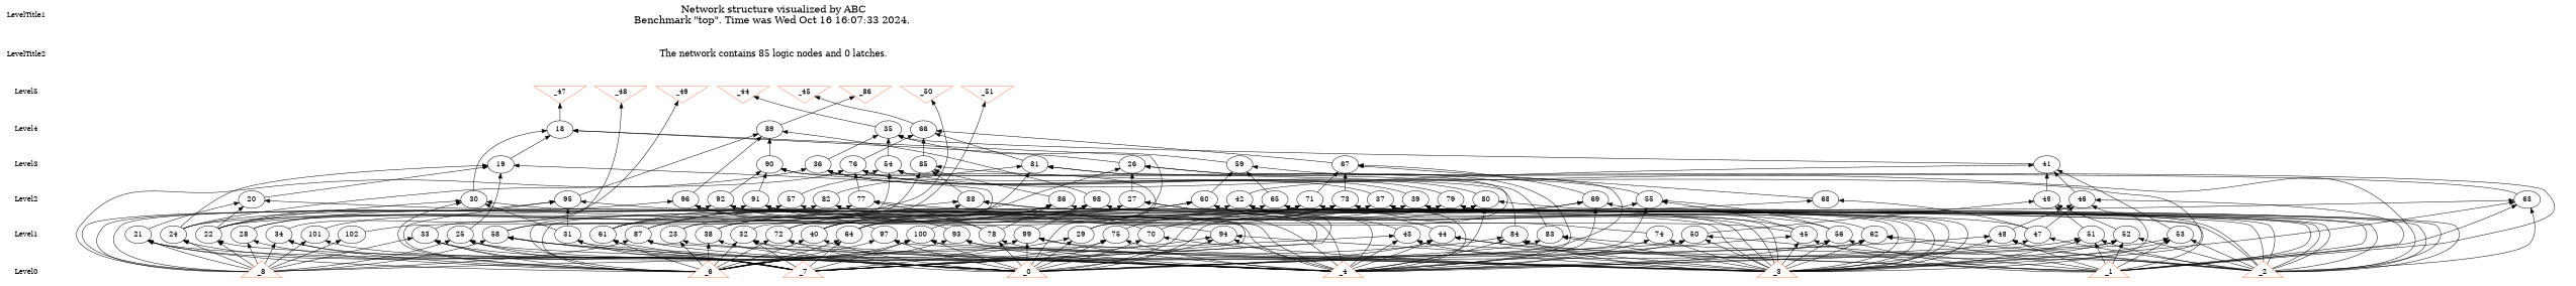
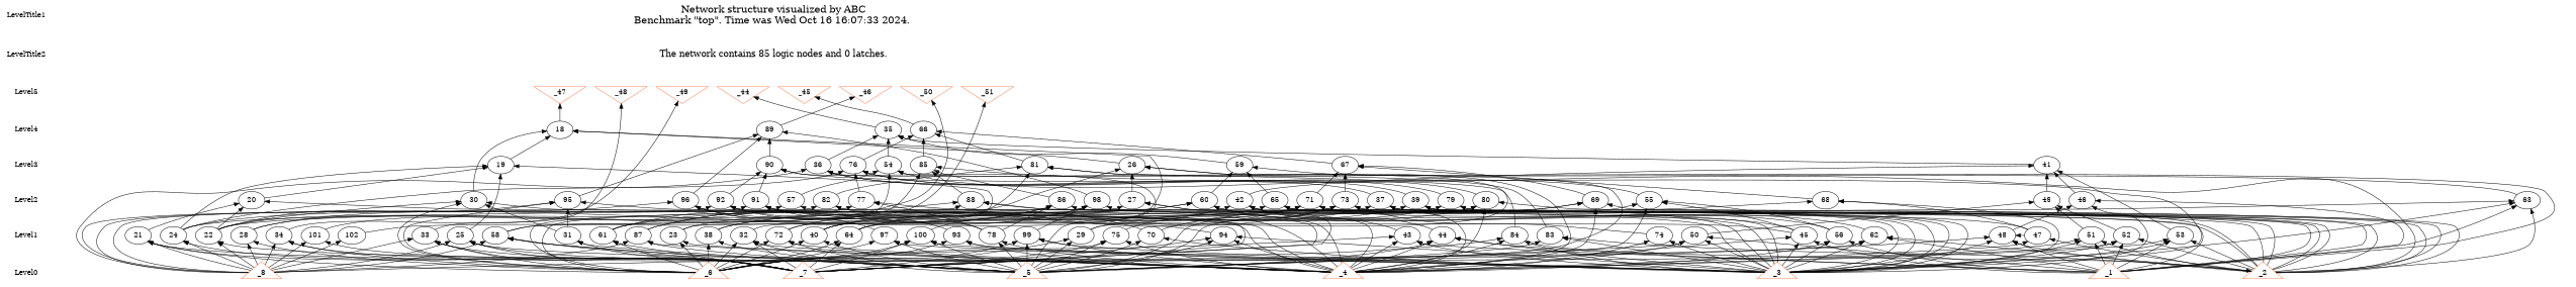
  digraph {
    node [shape=ellipse]
    edge [dir=back style=solid]
    LevelTitle1 [shape=plaintext]
    LevelTitle2 [shape=plaintext]
    Level5 [shape=plaintext]
    Level4 [shape=plaintext]
    Level3 [shape=plaintext]
    Level2 [shape=plaintext]
    Level1 [shape=plaintext]
    Level0 [shape=plaintext]
    n9 [fontname="Times-Roman" fontsize=20 label="Network structure visualized by ABC\nBenchmark \"top\". Time was Wed Oct 16 16:07:33 2024. " shape=plaintext]
    n10 [fontname="Times-Roman" fontsize=18 label="The network contains 85 logic nodes and 0 latches.\n" shape=plaintext]
    n11 [color=coral fillcolor=coral label=_47 shape=invtriangle]
    n12 [color=coral fillcolor=coral label=_48 shape=invtriangle]
    n13 [color=coral fillcolor=coral label=_49 shape=invtriangle]
    n14 [color=coral fillcolor=coral label=_44 shape=invtriangle]
    n15 [color=coral fillcolor=coral label=_45 shape=invtriangle]
-   n16 [color=coral fillcolor=coral label=_86 shape=invtriangle]
+   n16 [color=coral fillcolor=coral label=_46 shape=invtriangle]
    n17 [color=coral fillcolor=coral label=_50 shape=invtriangle]
    n18 [color=coral fillcolor=coral label=_51 shape=invtriangle]
    n19 [label="18\n"]
    n20 [label="35\n"]
    n21 [label="66\n"]
    n22 [label="89\n"]
    n23 [label="19\n"]
    n24 [label="26\n"]
    n25 [label="36\n"]
    n26 [label="41\n"]
    n27 [label="54\n"]
    n28 [label="59\n"]
    n29 [label="67\n"]
    n30 [label="76\n"]
    n31 [label="81\n"]
    n32 [label="85\n"]
    n33 [label="90\n"]
    n34 [label="20\n"]
    n35 [label="27\n"]
    n36 [label="30\n"]
    n37 [label="37\n"]
    n38 [label="39\n"]
    n39 [label="42\n"]
    n40 [label="46\n"]
    n41 [label="49\n"]
    n42 [label="55\n"]
    n43 [label="57\n"]
    n44 [label="60\n"]
    n45 [label="63\n"]
    n46 [label="65\n"]
    n47 [label="68\n"]
    n48 [label="69\n"]
    n49 [label="71\n"]
    n50 [label="73\n"]
    n51 [label="77\n"]
    n52 [label="79\n"]
    n53 [label="80\n"]
    n54 [label="82\n"]
    n55 [label="86\n"]
    n56 [label="88\n"]
    n57 [label="91\n"]
    n58 [label="92\n"]
    n59 [label="95\n"]
    n60 [label="96\n"]
    n61 [label="98\n"]
    n62 [label="21\n"]
    n63 [label="22\n"]
    n64 [label="23\n"]
    n65 [label="24\n"]
    n66 [label="25\n"]
    n67 [label="28\n"]
    n68 [label="29\n"]
    n69 [label="31\n"]
    n70 [label="32\n"]
    n71 [label="33\n"]
    n72 [label="34\n"]
    n73 [label="38\n"]
    n74 [label="40\n"]
    n75 [label="43\n"]
    n76 [label="44\n"]
    n77 [label="45\n"]
    n78 [label="47\n"]
    n79 [label="48\n"]
    n80 [label="50\n"]
    n81 [label="51\n"]
    n82 [label="52\n"]
    n83 [label="53\n"]
    n84 [label="56\n"]
    n85 [label="58\n"]
    n86 [label="61\n"]
    n87 [label="62\n"]
    n88 [label="64\n"]
    n89 [label="70\n"]
    n90 [label="72\n"]
    n91 [label="74\n"]
    n92 [label="75\n"]
    n93 [label="78\n"]
    n94 [label="83\n"]
    n95 [label="84\n"]
    n96 [label="87\n"]
    n97 [label="93\n"]
    n98 [label="94\n"]
    n99 [label="97\n"]
    n100 [label="99\n"]
    n101 [label="100\n"]
    n102 [label="101\n"]
    n103 [label="102\n"]
    n104 [color=coral fillcolor=coral label=_8 shape=triangle]
    n105 [color=coral fillcolor=coral label=_7 shape=triangle]
    n106 [color=coral fillcolor=coral label=_6 shape=triangle]
-   n107 [color=coral fillcolor=coral label=_0 shape=triangle]
+   n107 [color=coral fillcolor=coral label=_5 shape=triangle]
    n108 [color=coral fillcolor=coral label=_4 shape=triangle]
    n109 [color=coral fillcolor=coral label=_3 shape=triangle]
    n110 [color=coral fillcolor=coral label=_2 shape=triangle]
    n111 [color=coral fillcolor=coral label=_1 shape=triangle]
    subgraph sub_1 {
      LevelTitle1
      LevelTitle2
      Level5
      Level4
      Level3
      Level2
      Level1
      Level0
    }
    subgraph sub_2 {
      rank=same
      LevelTitle1
      n9
    }
    subgraph sub_3 {
      rank=same
      LevelTitle2
      n10
    }
    subgraph sub_4 {
      rank=same
      Level5
      n11
      n12
      n13
      n14
      n15
      n16
      n17
      n18
    }
    subgraph sub_5 {
      rank=same
      Level4
      n19
      n20
      n21
      n22
    }
    subgraph sub_6 {
      rank=same
      Level3
      n23
      n24
      n25
      n26
      n27
      n28
      n29
      n30
      n31
      n32
      n33
    }
    subgraph sub_7 {
      rank=same
      Level2
      n34
      n35
      n36
      n37
      n38
      n39
      n40
      n41
      n42
      n43
      n44
      n45
      n46
      n47
      n48
      n49
      n50
      n51
      n52
      n53
      n54
      n55
      n56
      n57
      n58
      n59
      n60
      n61
    }
    subgraph sub_8 {
      rank=same
      Level1
      n62
      n63
      n64
      n65
      n66
      n67
      n68
      n69
      n70
      n71
      n72
      n73
      n74
      n75
      n76
      n77
      n78
      n79
      n80
      n81
      n82
      n83
      n84
      n85
      n86
      n87
      n88
      n89
      n90
      n91
      n92
      n93
      n94
      n95
      n96
      n97
      n98
      n99
      n100
      n101
      n102
      n103
    }
    subgraph sub_9 {
      rank=same
      Level0
      n104
      n105
      n106
      n107
      n108
      n109
      n110
      n111
    }
    LevelTitle1 -> LevelTitle2 [style=invis]
    LevelTitle2 -> Level5 [style=invis]
    Level5 -> Level4 [style=invis]
    Level4 -> Level3 [style=invis]
    Level3 -> Level2 [style=invis]
    Level2 -> Level1 [style=invis]
    Level1 -> Level0 [style=invis]
    n9 -> n10 [style=invis]
    n10 -> n11 [style=invis]
    n10 -> n12 [style=invis]
    n10 -> n13 [style=invis]
    n10 -> n14 [style=invis]
    n10 -> n15 [style=invis]
    n10 -> n16 [style=invis]
    n10 -> n17 [style=invis]
    n10 -> n18 [style=invis]
    n11 -> n12 [style=invis]
    n11 -> n19
    n12 -> n13 [style=invis]
    n12 -> n71
    n13 -> n14 [style=invis]
    n13 -> n72
    n14 -> n15 [style=invis]
    n14 -> n20
    n15 -> n16 [style=invis]
    n15 -> n21
    n16 -> n17 [style=invis]
    n16 -> n22
    n17 -> n18 [style=invis]
    n17 -> n102
    n18 -> n103
    n19 -> n23
    n19 -> n24
    n19 -> n36
    n19 -> n70
    n20 -> n25
    n20 -> n26
    n20 -> n27
    n20 -> n28
    n21 -> n29
    n21 -> n30
    n21 -> n31
    n21 -> n32
    n22 -> n33
    n22 -> n59
    n22 -> n60
    n22 -> n61
    n23 -> n34
    n23 -> n64
    n23 -> n65
    n23 -> n66
    n24 -> n35
    n24 -> n68
    n24 -> n106
    n24 -> n108
    n25 -> n37
    n25 -> n38
    n25 -> n104
    n25 -> n105
    n26 -> n39
    n26 -> n40
    n26 -> n41
    n26 -> n83
    n27 -> n42
    n27 -> n43
    n27 -> n85
    n27 -> n111
    n28 -> n44
    n28 -> n45
    n28 -> n46
    n29 -> n47
    n29 -> n48
    n29 -> n49
    n29 -> n50
    n30 -> n51
    n30 -> n52
    n30 -> n53
    n30 -> n65
    n31 -> n54
    n31 -> n86
    n31 -> n94
    n31 -> n95
    n32 -> n55
    n32 -> n56
    n32 -> n85
    n32 -> n110
    n33 -> n57
    n33 -> n58
    n33 -> n90
    n33 -> n109
    n34 -> n62
    n34 -> n63
    n34 -> n108
    n35 -> n67
    n35 -> n105
    n35 -> n108
    n36 -> n63
    n36 -> n69
    n36 -> n106
    n36 -> n108
    n37 -> n73
    n37 -> n109
    n37 -> n110
    n37 -> n111
    n38 -> n74
    n38 -> n109
    n38 -> n110
    n38 -> n111
    n39 -> n74
    n39 -> n75
    n39 -> n76
    n39 -> n77
-   n40 -> n78
+   n79 -> n78
    n40 -> n79
    n40 -> n109
    n40 -> n111
    n41 -> n80
    n41 -> n81
    n41 -> n82
    n42 -> n77
    n42 -> n84
    n42 -> n105
    n42 -> n107
    n43 -> n63
    n43 -> n77
    n44 -> n73
    n44 -> n84
    n44 -> n86
    n44 -> n87
    n45 -> n88
    n45 -> n109
    n45 -> n110
    n45 -> n111
    n46 -> n65
    n46 -> n108
    n46 -> n109
    n46 -> n111
    n47 -> n78
    n47 -> n107
+   n47 -> n109
    n48 -> n68
    n48 -> n89
    n48 -> n108
    n48 -> n110
    n49 -> n64
    n49 -> n90
    n49 -> n109
    n49 -> n110
    n50 -> n88
    n50 -> n91
    n50 -> n92
    n50 -> n110
    n51 -> n67
    n51 -> n93
    n51 -> n110
    n52 -> n74
    n52 -> n109
    n52 -> n110
    n53 -> n88
    n53 -> n107
    n53 -> n108
    n53 -> n110
    n54 -> n78
    n54 -> n104
    n54 -> n109
    n55 -> n86
    n55 -> n93
    n55 -> n96
    n55 -> n110
    n56 -> n63
    n56 -> n106
    n56 -> n108
    n56 -> n110
    n57 -> n93
    n57 -> n104
    n57 -> n105
    n57 -> n109
    n58 -> n97
    n58 -> n98
    n58 -> n104
    n58 -> n105
    n59 -> n63
    n59 -> n69
    n59 -> n106
    n59 -> n109
    n60 -> n65
    n60 -> n89
    n60 -> n99
    n60 -> n108
    n61 -> n96
    n61 -> n100
    n61 -> n101
    n61 -> n109
    n62 -> n104
    n62 -> n105
    n62 -> n106
    n62 -> n108
    n63 -> n104
    n63 -> n107
    n64 -> n106
    n64 -> n108
    n65 -> n104
    n65 -> n105
    n66 -> n104
    n66 -> n105
    n66 -> n107
    n66 -> n108
    n67 -> n104
    n67 -> n106
    n68 -> n105
    n68 -> n107
    n69 -> n105
    n69 -> n107
    n70 -> n105
    n70 -> n106
    n70 -> n107
    n70 -> n108
    n71 -> n104
    n71 -> n105
    n71 -> n106
    n71 -> n107
    n72 -> n104
    n72 -> n105
    n72 -> n106
    n73 -> n106
    n73 -> n107
    n74 -> n106
    n74 -> n107
    n75 -> n106
    n75 -> n108
    n75 -> n109
    n75 -> n111
    n76 -> n107
    n76 -> n108
    n76 -> n109
    n76 -> n111
    n77 -> n108
    n77 -> n109
    n77 -> n111
    n78 -> n108
    n78 -> n110
    n79 -> n107
    n79 -> n109
    n79 -> n110
    n79 -> n111
    n80 -> n107
    n80 -> n108
    n80 -> n109
    n80 -> n111
    n81 -> n107
    n81 -> n109
    n81 -> n110
    n81 -> n111
    n82 -> n108
    n82 -> n109
    n82 -> n110
    n82 -> n111
    n83 -> n108
    n83 -> n109
    n83 -> n110
    n83 -> n111
    n84 -> n108
    n84 -> n109
    n84 -> n111
    n85 -> n104
    n85 -> n105
    n85 -> n108
    n85 -> n109
    n86 -> n105
    n86 -> n106
    n87 -> n104
    n87 -> n109
    n87 -> n110
    n87 -> n111
    n88 -> n105
    n88 -> n106
    n89 -> n107
    n89 -> n109
    n90 -> n106
    n90 -> n107
    n90 -> n108
    n91 -> n108
    n91 -> n109
    n92 -> n105
    n92 -> n107
    n92 -> n108
    n93 -> n107
    n93 -> n108
    n94 -> n107
    n94 -> n109
    n94 -> n110
    n95 -> n106
    n95 -> n108
    n95 -> n109
-   n95 -> n110
+   n110 -> n95
    n96 -> n104
    n96 -> n107
    n96 -> n108
    n97 -> n106
    n97 -> n108
    n97 -> n109
    n98 -> n105
    n98 -> n107
    n98 -> n108
    n98 -> n109
    n99 -> n106
    n99 -> n107
    n99 -> n109
    n100 -> n106
    n100 -> n107
    n100 -> n108
    n100 -> n109
    n101 -> n105
    n101 -> n106
    n101 -> n107
    n101 -> n109
    n102 -> n104
    n102 -> n105
    n103 -> n104
  }
